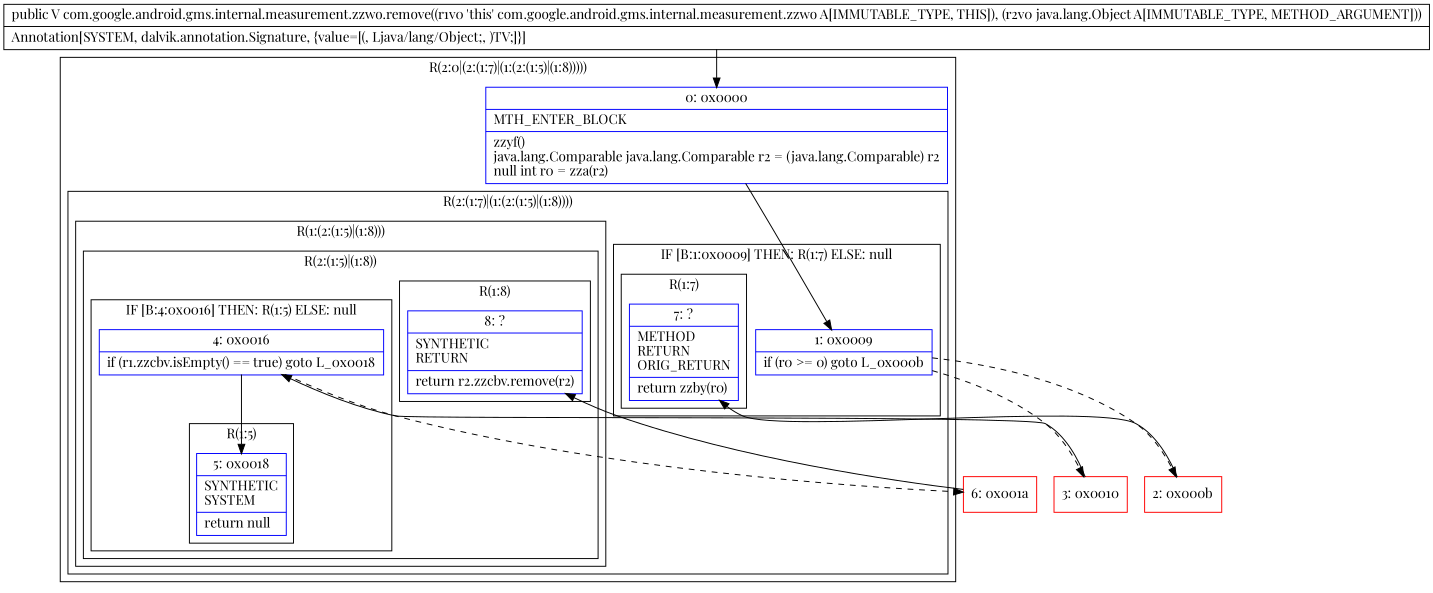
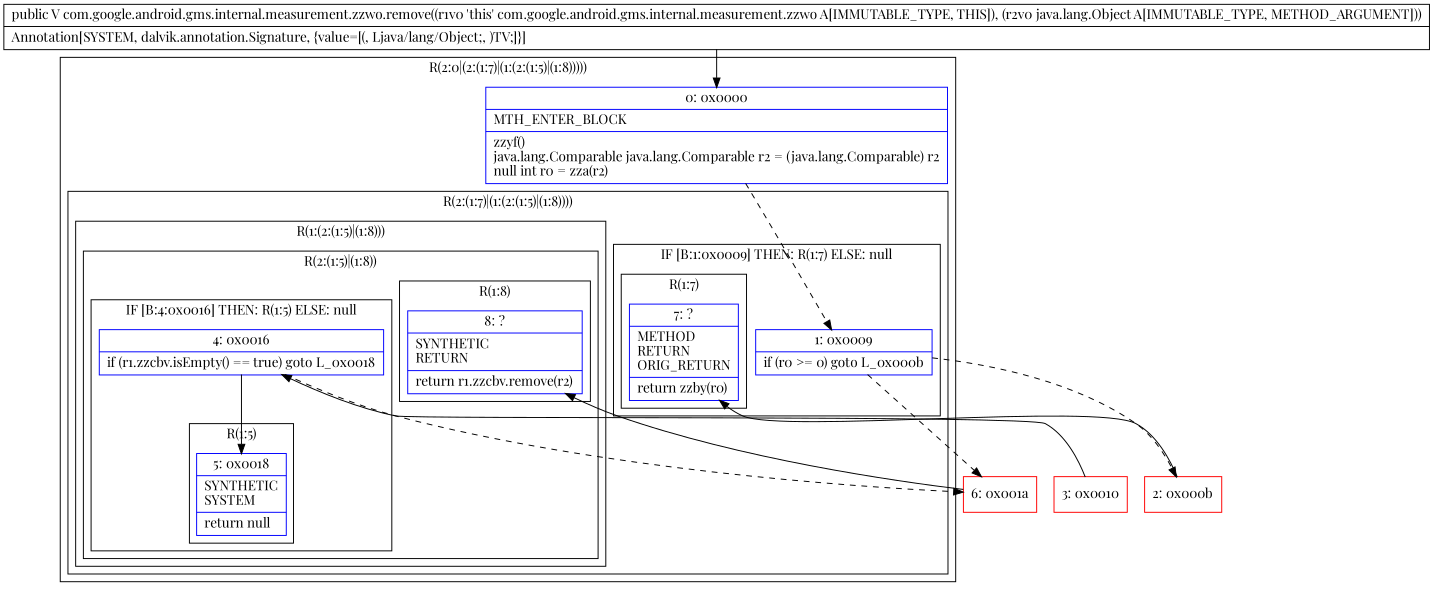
  digraph {
    fontname="Playfair Display"
    node [color=blue fontname="Playfair Display" shape=record]
    edge [fontname="Playfair Display"]
    n1 [label="{7\:\ ?|METHOD\lRETURN\lORIG_RETURN\l|return zzby(r0)\l}"]
    n2 [label="{1\:\ 0x0009|if (r0 \>= 0) goto L_0x000b\l}"]
    n3 [label="{5\:\ 0x0018|SYNTHETIC\lSYSTEM\l|return null\l}"]
    n4 [label="{4\:\ 0x0016|if (r1.zzcbv.isEmpty() == true) goto L_0x0018\l}"]
-   n5 [label="{8\:\ ?|SYNTHETIC\lRETURN\l|return r2.zzcbv.remove(r2)\l}"]
+   n5 [label="{8\:\ ?|SYNTHETIC\lRETURN\l|return r1.zzcbv.remove(r2)\l}"]
    n6 [label="{0\:\ 0x0000|MTH_ENTER_BLOCK\l|zzyf()\ljava.lang.Comparable java.lang.Comparable r2 = (java.lang.Comparable) r2\lnull int r0 = zza(r2)\l}"]
    n7 [color=red label="{2\:\ 0x000b}"]
    n8 [color=red label="{3\:\ 0x0010}"]
    n9 [color=red label="{6\:\ 0x001a}"]
    n10 [label="{public V com.google.android.gms.internal.measurement.zzwo.remove((r1v0 'this' com.google.android.gms.internal.measurement.zzwo A[IMMUTABLE_TYPE, THIS]), (r2v0 java.lang.Object A[IMMUTABLE_TYPE, METHOD_ARGUMENT]))  | Annotation[SYSTEM, dalvik.annotation.Signature, \{value=[(, Ljava\/lang\/Object;, )TV;]\}]\l}" color=""]
    subgraph cluster_1 {
      label="R(2:0|(2:(1:7)|(1:(2:(1:5)|(1:8)))))"
      n6
      subgraph cluster_2 {
        label="R(2:(1:7)|(1:(2:(1:5)|(1:8))))"
        subgraph cluster_3 {
          label="IF [B:1:0x0009] THEN: R(1:7) ELSE: null"
          n2
          subgraph cluster_4 {
            label="R(1:7)"
            n1
          }
        }
        subgraph cluster_5 {
          label="R(1:(2:(1:5)|(1:8)))"
          subgraph cluster_6 {
            label="R(2:(1:5)|(1:8))"
            subgraph cluster_7 {
              label="IF [B:4:0x0016] THEN: R(1:5) ELSE: null"
              n4
              subgraph cluster_8 {
                label="R(1:5)"
                n3
              }
            }
            subgraph cluster_9 {
              label="R(1:8)"
              n5
            }
          }
        }
      }
    }
    n2 -> n7 [style=dashed]
-   n2 -> n8 [style=dashed]
+   n2 -> n9 [style=dashed]
    n4 -> n3
    n4 -> n9 [style=dashed]
-   n6 -> n2
+   n6 -> n2 [style=dashed]
    n7 -> n1
    n8 -> n4
    n9 -> n5
    n10 -> n6
  }
